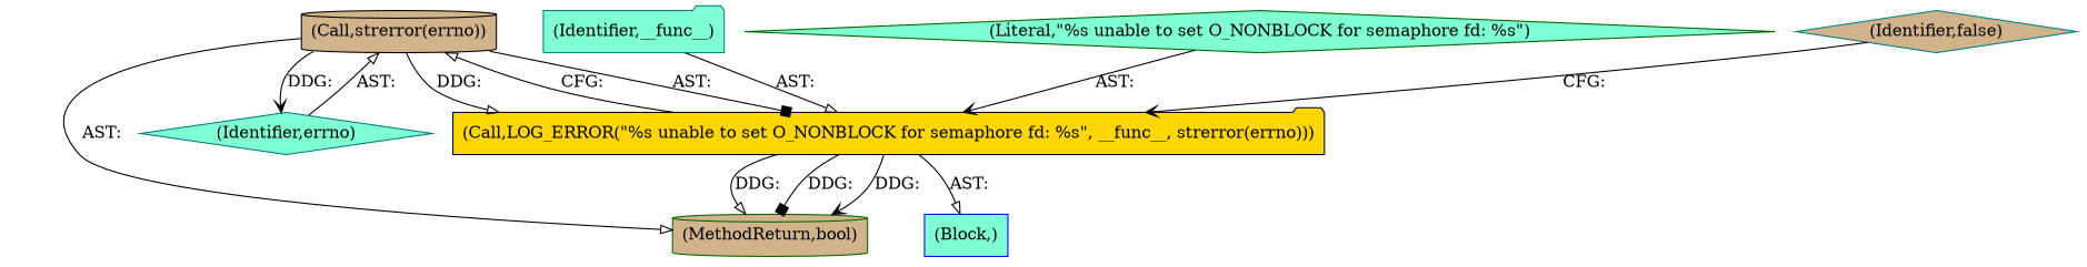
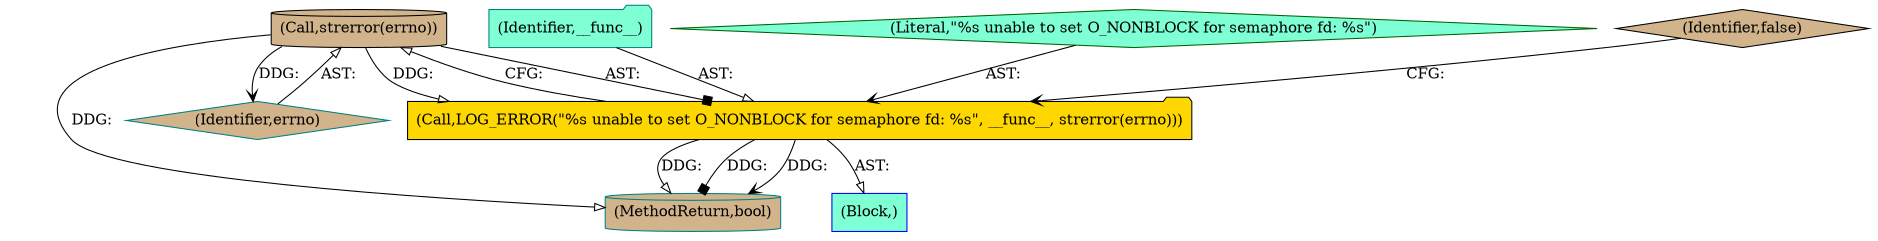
  digraph {
    node [color=black fillcolor=tan shape=diamond style=filled]
    edge [arrowhead=onormal]
    n1 [label="(Call,strerror(errno))" shape=cylinder]
    n2 [fillcolor=gold label="(Call,LOG_ERROR(\"%s unable to set O_NONBLOCK for semaphore fd: %s\", __func__, strerror(errno)))" shape=folder]
-   n3 [color=teal fillcolor=aquamarine label="(Identifier,errno)"]
-   n4 [color=darkgreen label="(MethodReturn,bool)" shape=cylinder]
+   n3 [color=teal label="(Identifier,errno)"]
+   n4 [color=teal label="(MethodReturn,bool)" shape=cylinder]
    n5 [color=blue fillcolor=aquamarine label="(Block,)" shape=box]
    n6 [color=teal fillcolor=aquamarine label="(Identifier,__func__)" shape=folder]
    n7 [color=darkgreen fillcolor=aquamarine label="(Literal,\"%s unable to set O_NONBLOCK for semaphore fd: %s\")"]
-   n8 [color=teal label="(Identifier,false)"]
+   n8 [label="(Identifier,false)"]
    n1 -> n2 [arrowhead=box label="AST: "]
    n1 -> n2 [label="DDG: "]
    n1 -> n3 [arrowhead=vee label="DDG: "]
-   n1 -> n4 [label="AST: "]
+   n1 -> n4 [label="DDG: "]
    n2 -> n1 [label="CFG: "]
    n2 -> n4 [arrowhead=vee label="DDG: "]
    n2 -> n4 [label="DDG: "]
    n2 -> n4 [arrowhead=box label="DDG: "]
    n2 -> n5 [label="AST: "]
    n3 -> n1 [label="AST: "]
    n6 -> n2 [label="AST: "]
    n7 -> n2 [arrowhead=vee label="AST: "]
    n8 -> n2 [arrowhead=vee label="CFG: "]
  }
